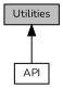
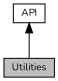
  digraph {
    rankdir=TB
    fontname=Nunito
    node [color=black fontname=Nunito fontsize=10 shape=box]
    n1 [fillcolor=grey75 fontcolor=black height=0.2 label=Utilities style=filled width=0.4]
    n2 [height=0.2 label=API width=0.4]
-   n1 -> n2 [dir=back fontname=Nunito fontsize=10 labelfontname=Mononoki labelfontsize=10 shape=plaintext style=solid]
+   n2 -> n1 [dir=back fontname=Nunito fontsize=10 labelfontname=Mononoki labelfontsize=10 shape=plaintext style=solid]
  }
